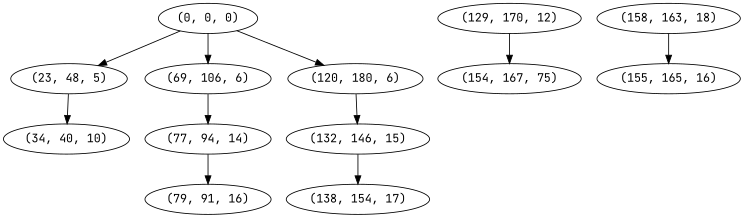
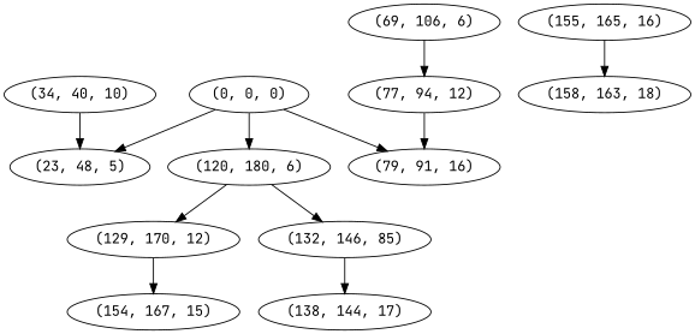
  digraph {
    fontname="JetBrains Mono"
    node [fontname="JetBrains Mono"]
    edge [fontname="JetBrains Mono"]
    "(0, 0, 0)"
    "(23, 48, 5)"
    "(69, 106, 6)"
    "(120, 180, 6)"
    "(34, 40, 10)"
-   "(77, 94, 14)"
+   "(77, 94, 14)" [label="(77, 94, 12)"]
    "(129, 170, 12)"
-   "(132, 146, 15)"
+   "(132, 146, 15)" [label="(132, 146, 85)"]
    "(79, 91, 16)"
-   "(154, 167, 15)" [label="(154, 167, 75)"]
-   "(138, 144, 17)" [label="(138, 154, 17)"]
+   "(154, 167, 15)"
+   "(138, 144, 17)"
    "(155, 165, 16)"
    "(158, 163, 18)"
    "(0, 0, 0)" -> "(23, 48, 5)"
-   "(0, 0, 0)" -> "(69, 106, 6)"
+   "(0, 0, 0)" -> "(79, 91, 16)"
    "(0, 0, 0)" -> "(120, 180, 6)"
-   "(23, 48, 5)" -> "(34, 40, 10)"
+   "(34, 40, 10)" -> "(23, 48, 5)"
    "(69, 106, 6)" -> "(77, 94, 14)"
+   "(120, 180, 6)" -> "(129, 170, 12)"
    "(120, 180, 6)" -> "(132, 146, 15)"
    "(77, 94, 14)" -> "(79, 91, 16)"
    "(129, 170, 12)" -> "(154, 167, 15)"
    "(132, 146, 15)" -> "(138, 144, 17)"
-   "(158, 163, 18)" -> "(155, 165, 16)"
+   "(155, 165, 16)" -> "(158, 163, 18)"
  }
